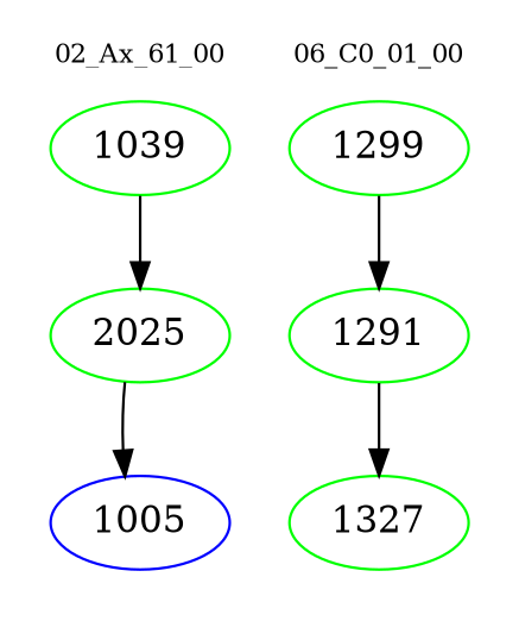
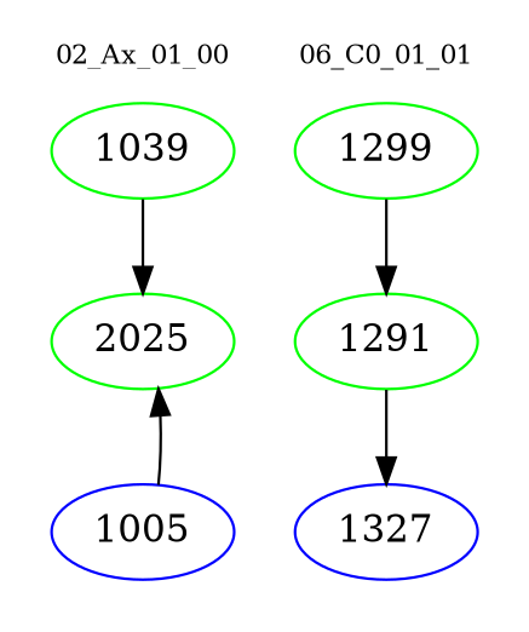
  digraph {
    node [color=green]
    edge [color=black]
    n1 [label=1039]
    n2 [label=2025]
    n3 [color=blue label=1005]
    n4 [label=1299]
    n5 [label=1291]
-   n6 [label=1327]
+   n6 [color=blue label=1327]
    subgraph cluster_1 {
      color=white
      fontsize=10
-     label="02_Ax_61_00"
+     label="02_Ax_01_00"
      n1
      n2
      n3
    }
    subgraph cluster_2 {
      color=white
      fontsize=10
-     label="06_C0_01_00"
+     label="06_C0_01_01"
      n4
      n5
      n6
    }
    n1 -> n2
-   n2 -> n3
+   n3 -> n2
    n4 -> n5
    n5 -> n6
  }
